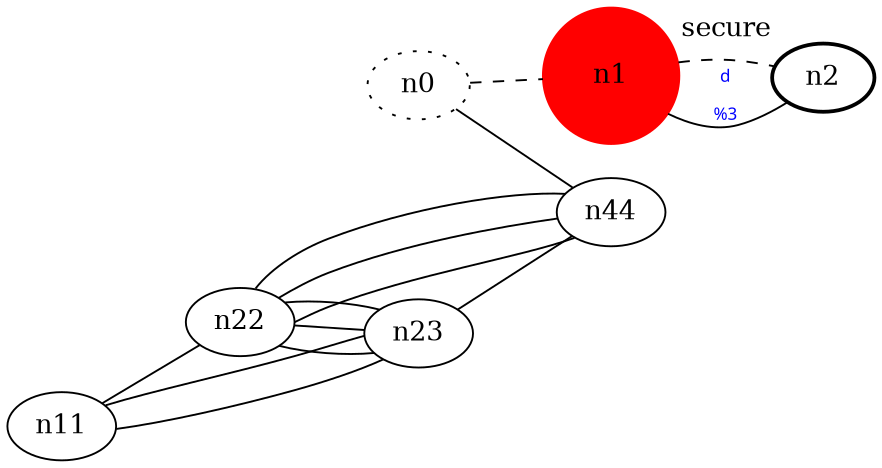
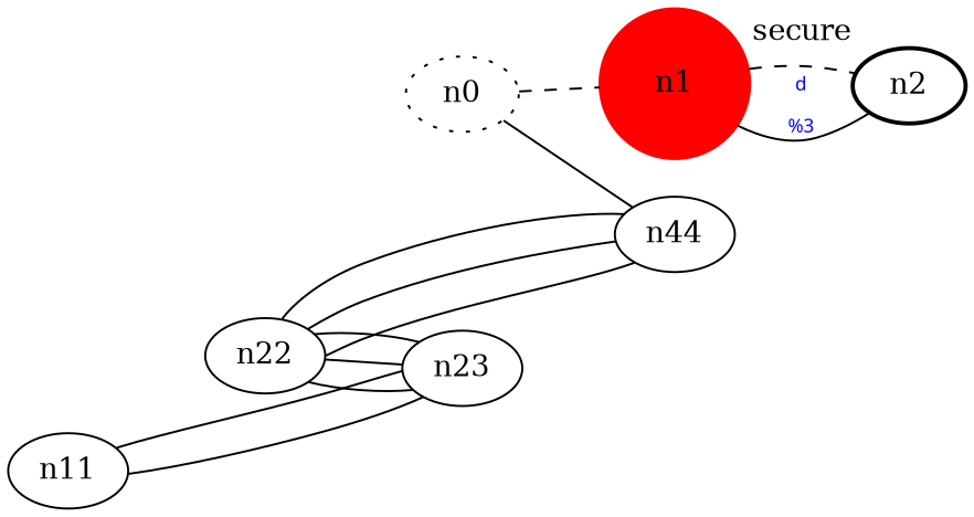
  graph {
    fontcolor=blue
    rankdir=LR
    n0 [fillcolor="#123456" style=dotted]
    n1 [color=red height=1 style=filled width=1]
    n44
    n2 [style=bold xlabel=secure]
    n11
    n22
    n33 [label=n23]
    n0 -- n1 [style=dashed]
    n0 -- n44
    n1 -- n2 [style=dashed]
    n1 -- n2 [fontcolor=blue fontname="comic sans" fontsize=9 label="d\n\l\G"]
-   n11 -- n22
    n11 -- n33
    n11 -- n33
    n22 -- n44
    n22 -- n44
    n22 -- n44
    n22 -- n33
    n22 -- n33
    n22 -- n33
-   n33 -- n44
  }
